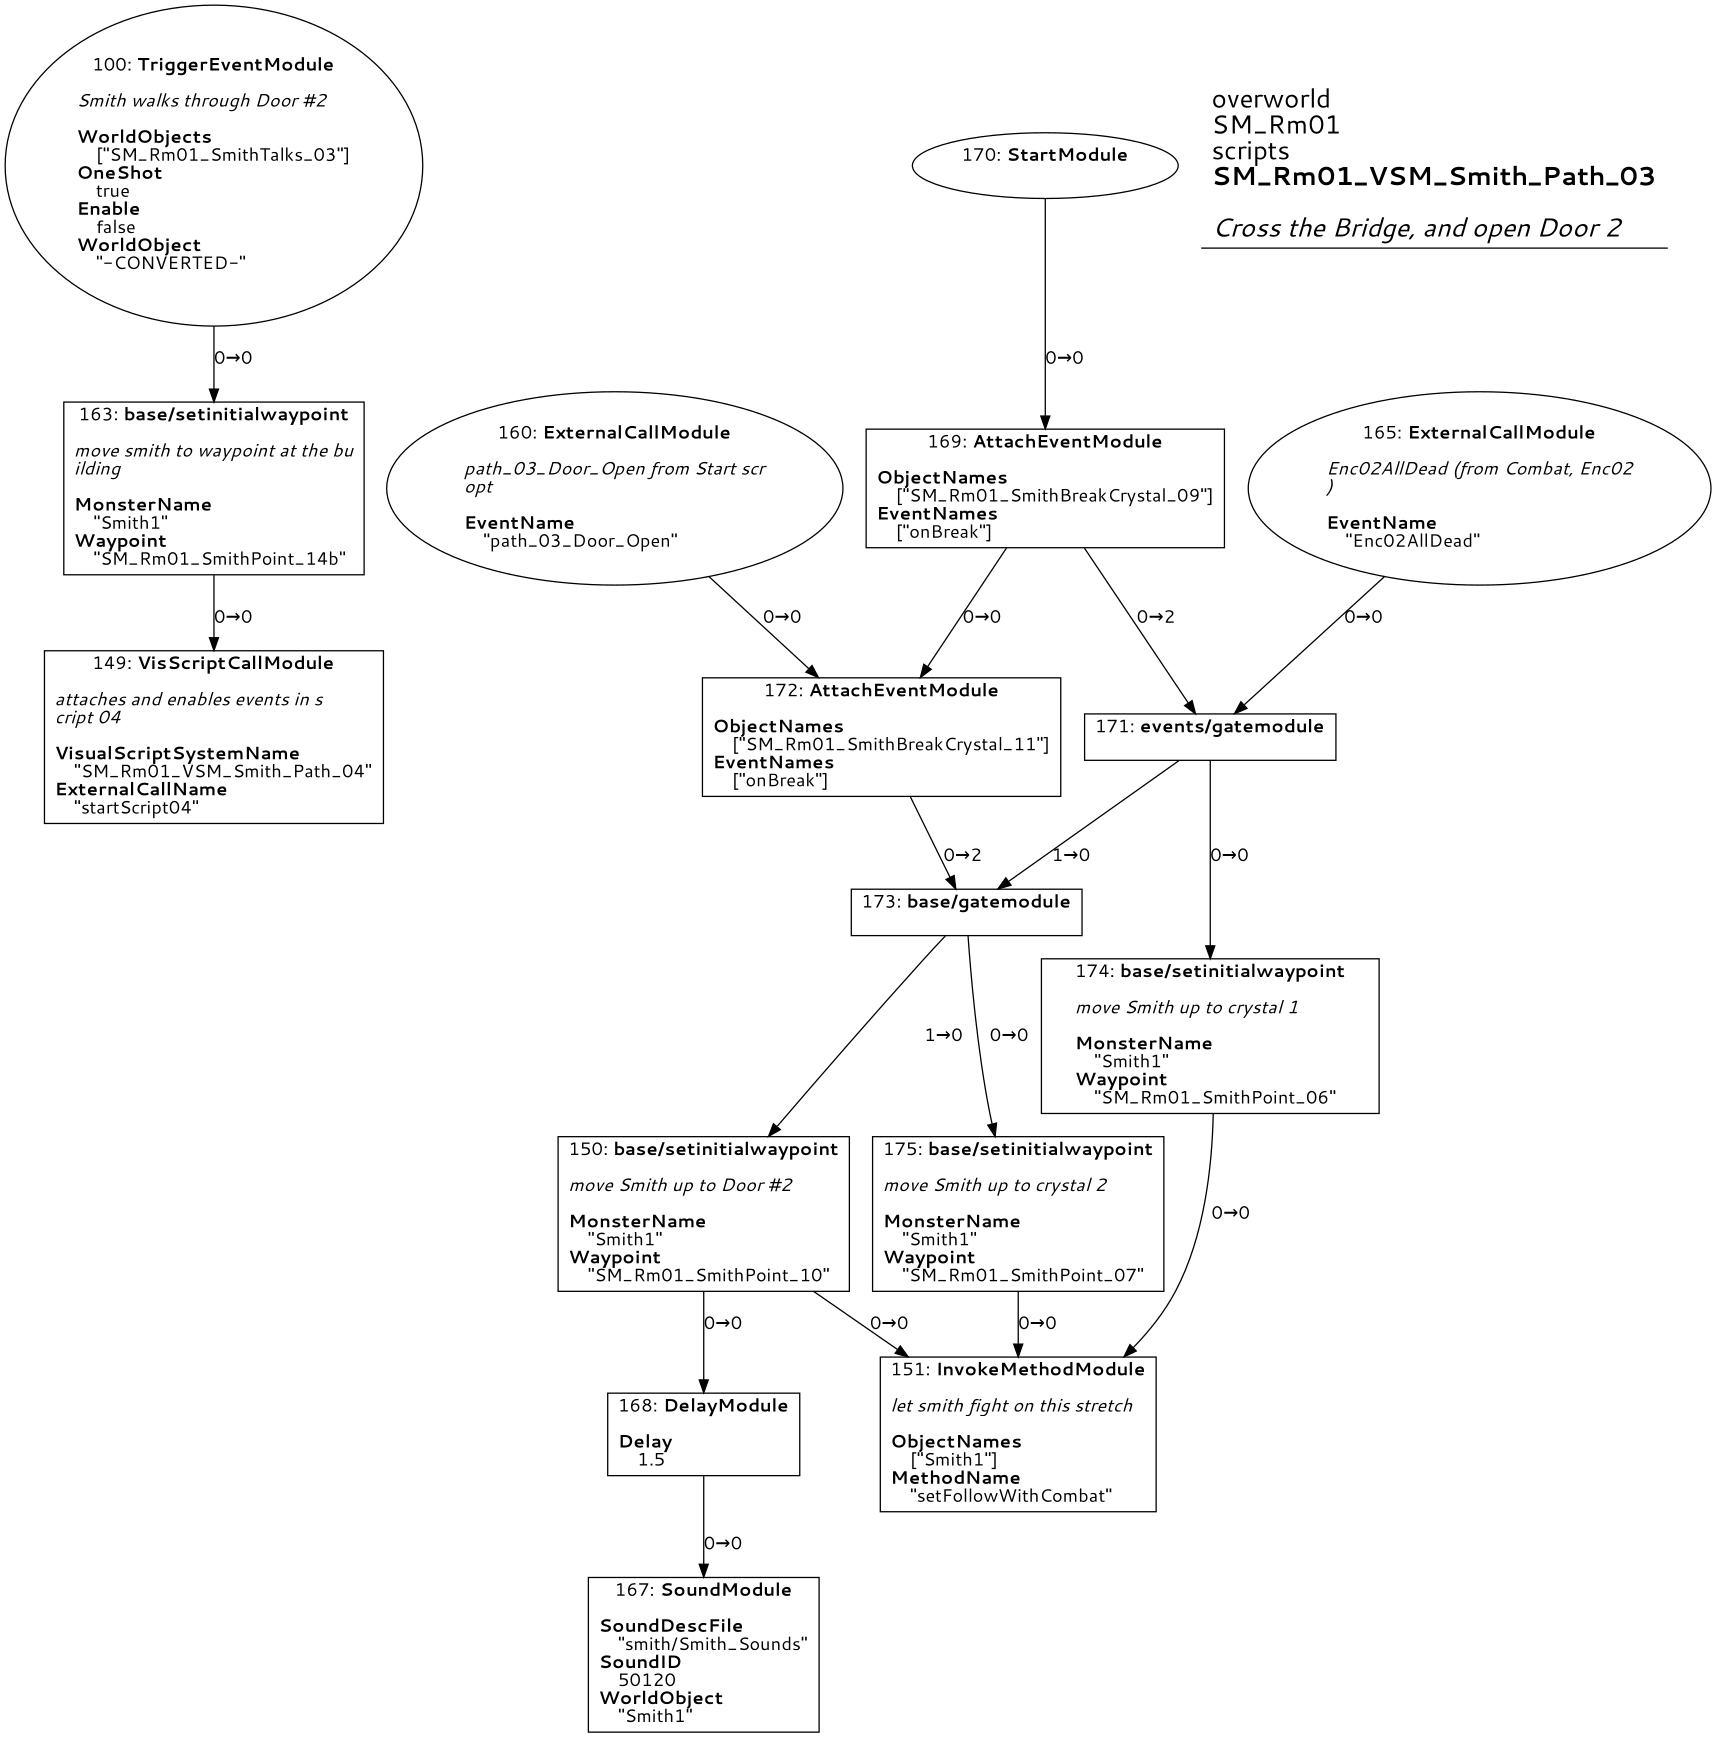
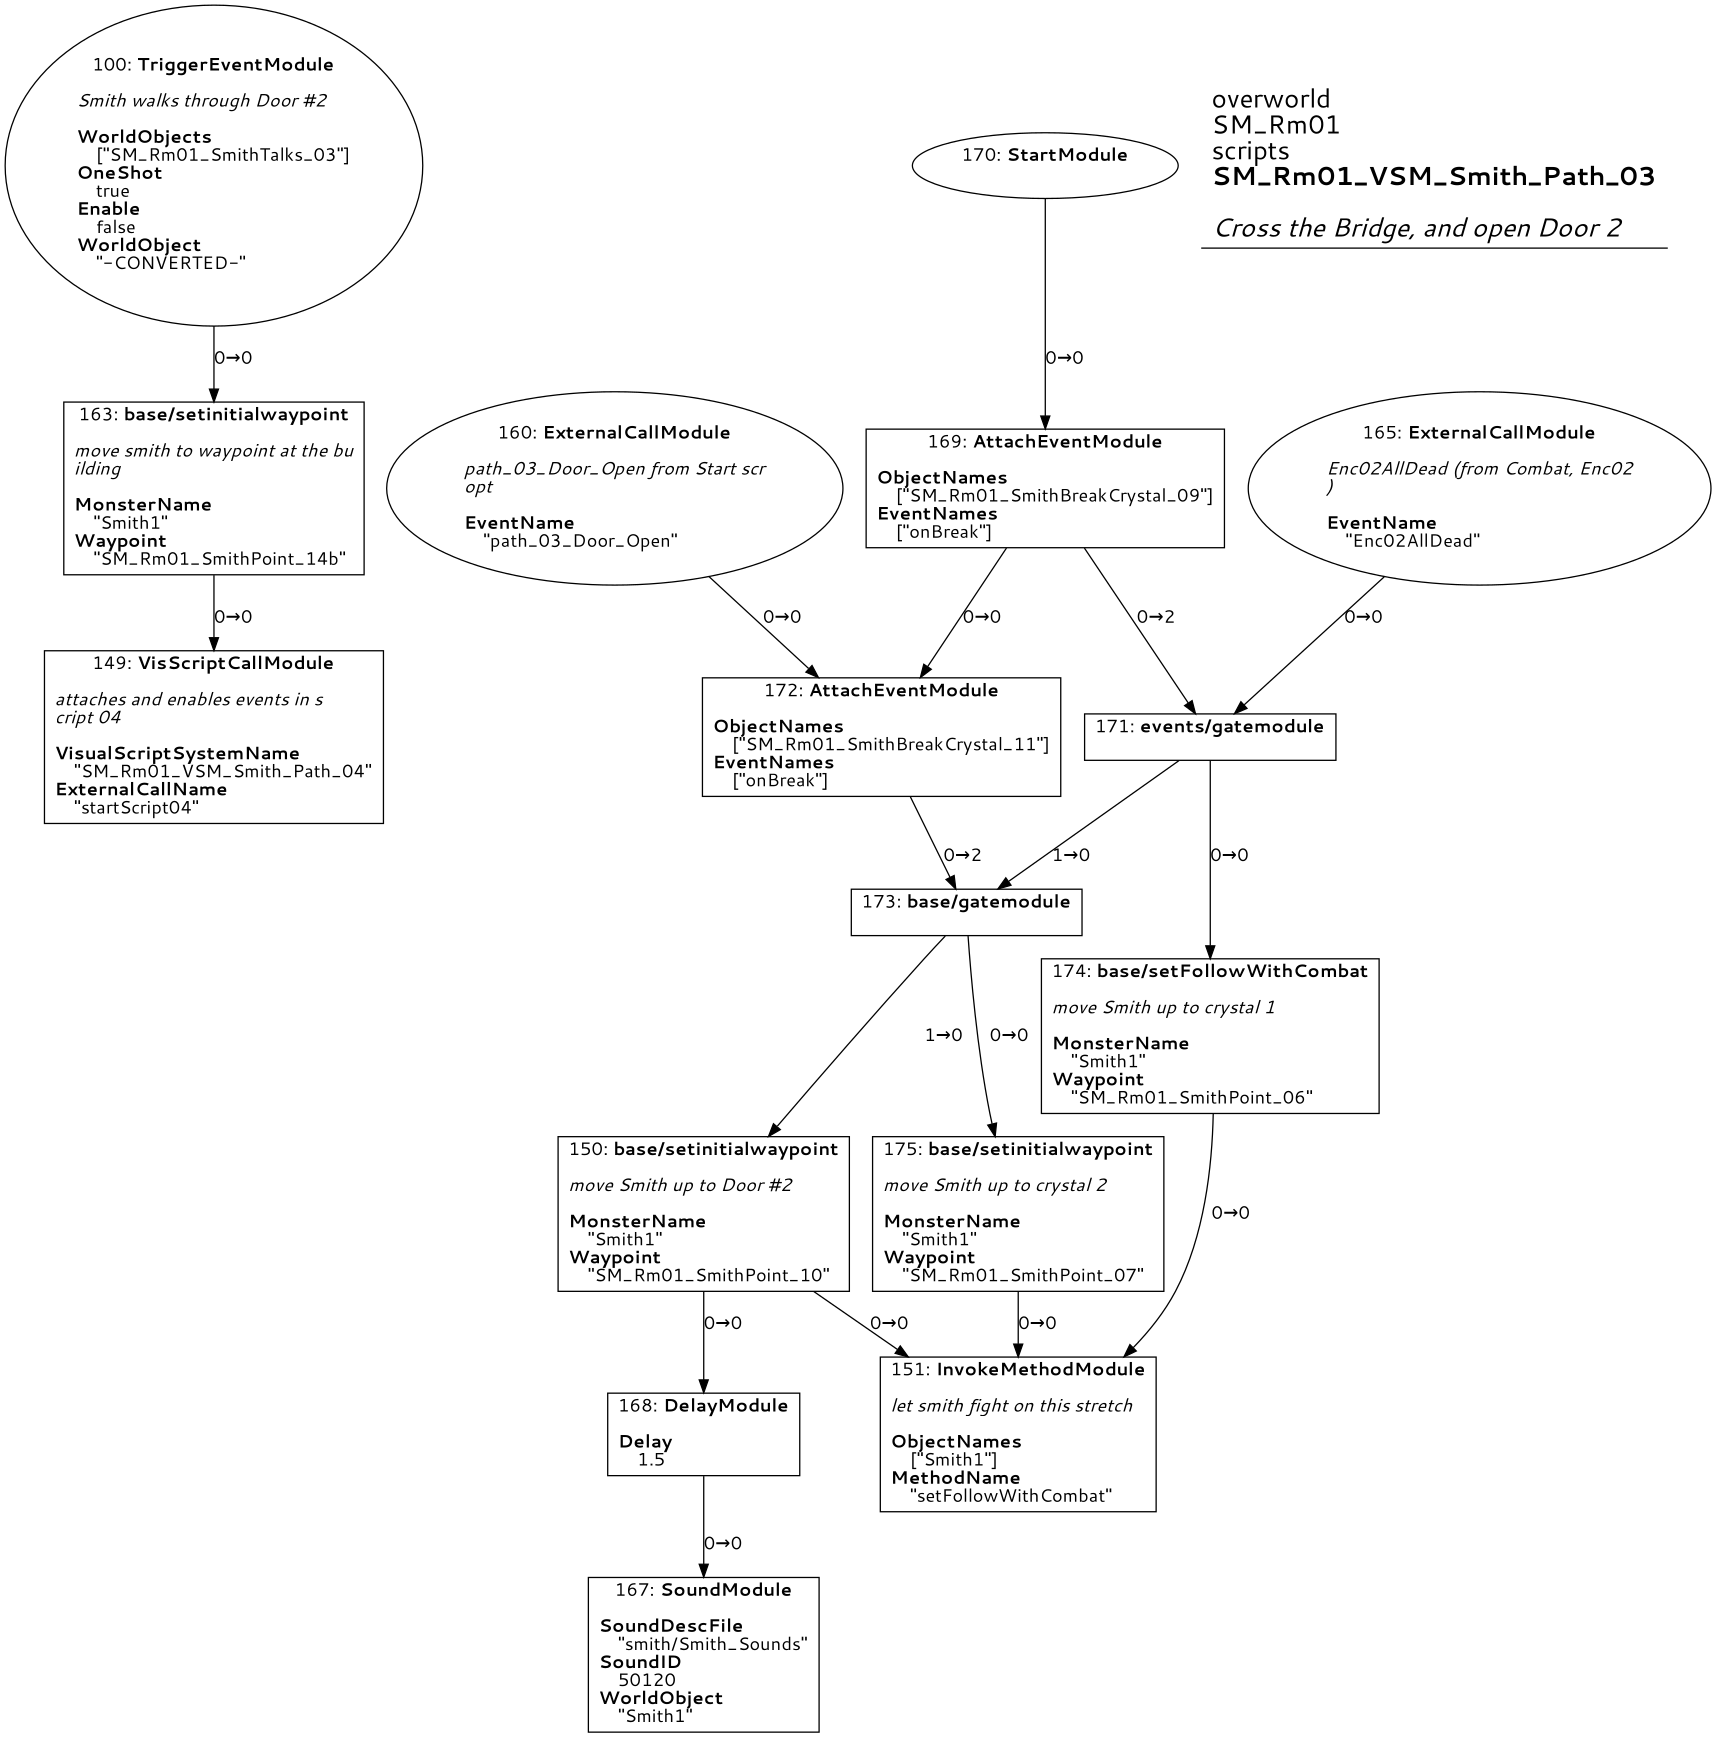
  digraph {
    fontname="Segoe UI"
    splines=spline
    node [fontname="Segoe UI" shape=box]
    edge [fontname="Segoe UI"]
    n1 [label=<100: <b>TriggerEventModule</b><br/><br/><i>Smith walks through Door #2<br align="left"/></i><br align="left"/><b>WorldObjects</b><br align="left"/>    [&quot;SM_Rm01_SmithTalks_03&quot;]<br align="left"/><b>OneShot</b><br align="left"/>    true<br align="left"/><b>Enable</b><br align="left"/>    false<br align="left"/><b>WorldObject</b><br align="left"/>    &quot;-CONVERTED-&quot;<br align="left"/>> shape=oval]
    n2 [label=<163: <b>base/setinitialwaypoint</b><br/><br/><i>move smith to waypoint at the bu<br align="left"/>ilding<br align="left"/></i><br align="left"/><b>MonsterName</b><br align="left"/>    &quot;Smith1&quot;<br align="left"/><b>Waypoint</b><br align="left"/>    &quot;SM_Rm01_SmithPoint_14b&quot;<br align="left"/>>]
    n3 [label=<149: <b>VisScriptCallModule</b><br/><br/><i>attaches and enables events in s<br align="left"/>cript 04<br align="left"/></i><br align="left"/><b>VisualScriptSystemName</b><br align="left"/>    &quot;SM_Rm01_VSM_Smith_Path_04&quot;<br align="left"/><b>ExternalCallName</b><br align="left"/>    &quot;startScript04&quot;<br align="left"/>>]
    n4 [label=<150: <b>base/setinitialwaypoint</b><br/><br/><i>move Smith up to Door #2<br align="left"/></i><br align="left"/><b>MonsterName</b><br align="left"/>    &quot;Smith1&quot;<br align="left"/><b>Waypoint</b><br align="left"/>    &quot;SM_Rm01_SmithPoint_10&quot;<br align="left"/>>]
    n5 [label=<151: <b>InvokeMethodModule</b><br/><br/><i>let smith fight on this stretch<br align="left"/></i><br align="left"/><b>ObjectNames</b><br align="left"/>    [&quot;Smith1&quot;]<br align="left"/><b>MethodName</b><br align="left"/>    &quot;setFollowWithCombat&quot;<br align="left"/>>]
    n6 [label=<168: <b>DelayModule</b><br/><br/><b>Delay</b><br align="left"/>    1.5<br align="left"/>>]
    n7 [label=<167: <b>SoundModule</b><br/><br/><b>SoundDescFile</b><br align="left"/>    &quot;smith/Smith_Sounds&quot;<br align="left"/><b>SoundID</b><br align="left"/>    50120<br align="left"/><b>WorldObject</b><br align="left"/>    &quot;Smith1&quot;<br align="left"/>>]
    n8 [label=<160: <b>ExternalCallModule</b><br/><br/><i>path_03_Door_Open from Start scr<br align="left"/>opt<br align="left"/></i><br align="left"/><b>EventName</b><br align="left"/>    &quot;path_03_Door_Open&quot;<br align="left"/>> shape=oval]
    n9 [label=<172: <b>AttachEventModule</b><br/><br/><b>ObjectNames</b><br align="left"/>    [&quot;SM_Rm01_SmithBreakCrystal_11&quot;]<br align="left"/><b>EventNames</b><br align="left"/>    [&quot;onBreak&quot;]<br align="left"/>>]
    n10 [label=<165: <b>ExternalCallModule</b><br/><br/><i>Enc02AllDead (from Combat, Enc02<br align="left"/>)<br align="left"/></i><br align="left"/><b>EventName</b><br align="left"/>    &quot;Enc02AllDead&quot;<br align="left"/>> shape=oval]
    n11 [label=<171: <b>events/gatemodule</b><br/><br/>>]
    n12 [label=<173: <b>base/gatemodule</b><br/><br/>>]
-   n13 [label=<174: <b>base/setinitialwaypoint</b><br/><br/><i>move Smith up to crystal 1<br align="left"/></i><br align="left"/><b>MonsterName</b><br align="left"/>    &quot;Smith1&quot;<br align="left"/><b>Waypoint</b><br align="left"/>    &quot;SM_Rm01_SmithPoint_06&quot;<br align="left"/>>]
+   n13 [label=<174: <b>base/setFollowWithCombat</b><br/><br/><i>move Smith up to crystal 1<br align="left"/></i><br align="left"/><b>MonsterName</b><br align="left"/>    &quot;Smith1&quot;<br align="left"/><b>Waypoint</b><br align="left"/>    &quot;SM_Rm01_SmithPoint_06&quot;<br align="left"/>>]
    n14 [label=<175: <b>base/setinitialwaypoint</b><br/><br/><i>move Smith up to crystal 2<br align="left"/></i><br align="left"/><b>MonsterName</b><br align="left"/>    &quot;Smith1&quot;<br align="left"/><b>Waypoint</b><br align="left"/>    &quot;SM_Rm01_SmithPoint_07&quot;<br align="left"/>>]
    n15 [label=<169: <b>AttachEventModule</b><br/><br/><b>ObjectNames</b><br align="left"/>    [&quot;SM_Rm01_SmithBreakCrystal_09&quot;]<br align="left"/><b>EventNames</b><br align="left"/>    [&quot;onBreak&quot;]<br align="left"/>>]
    n16 [label=<170: <b>StartModule</b><br/><br/>> shape=oval]
    n17 [label=<<font point-size="20">overworld<br align="left"/>SM_Rm01<br align="left"/>scripts<br align="left"/><b>SM_Rm01_VSM_Smith_Path_03</b><br align="left"/><br/><i>Cross the Bridge, and open Door 2</i><br align="left"/></font>> shape=underline]
    n1 -> n2 [label="0→0"]
    n2 -> n3 [label="0→0"]
    n4 -> n5 [label="0→0"]
    n4 -> n6 [label="0→0"]
    n6 -> n7 [label="0→0"]
    n8 -> n9 [label="0→0"]
    n9 -> n12 [label="0→2"]
    n10 -> n11 [label="0→0"]
    n11 -> n12 [label="1→0"]
    n11 -> n13 [label="0→0"]
    n12 -> n4 [label="1→0"]
    n12 -> n14 [label="0→0"]
    n13 -> n5 [label="0→0"]
    n14 -> n5 [label="0→0"]
    n15 -> n9 [label="0→0"]
    n15 -> n11 [label="0→2"]
    n16 -> n15 [label="0→0"]
  }
